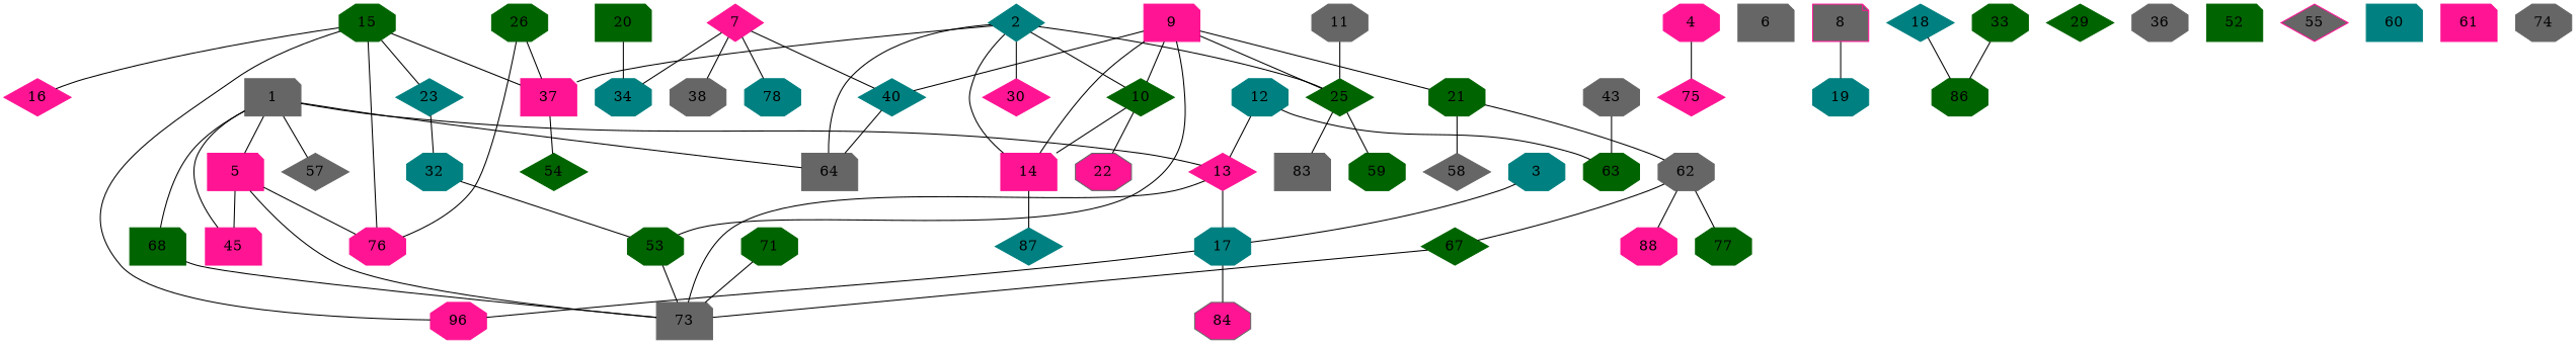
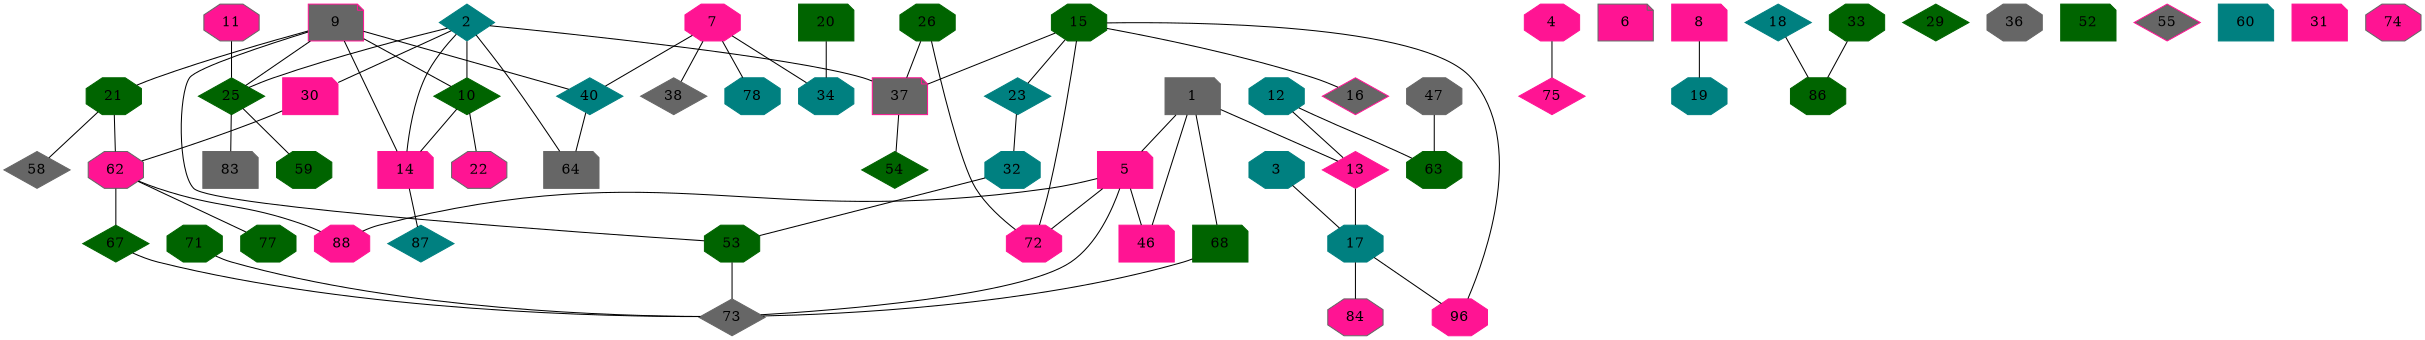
  graph {
    node [color=darkgreen shape=octagon style=filled]
    1 [color=gray40 shape=note super="+41"]
    5 [color=deeppink shape=note super="+44"]
    13 [color=deeppink shape=diamond super="+42"]
-   45 [color=deeppink shape=note super="+70"]
-   57 [color=gray40 shape=diamond]
+   45 [color=deeppink shape=note super="+70" label=46]
    n6 [color=gray40 label=64 shape=note]
    68 [shape=note]
-   73 [color=gray40 shape=note super="+85"]
+   73 [color=gray40 shape=diamond super="+85"]
    88 [color=deeppink]
-   72 [color=deeppink super="+76" label=76]
+   72 [color=deeppink super="+76"]
    17 [color=teal super="+50"]
    2 [color=teal shape=diamond super="+31"]
    10 [shape=diamond super="+46"]
    14 [color=deeppink shape=note super="+49"]
    25 [shape=diamond super="+64"]
-   30 [color=deeppink shape=diamond]
-   37 [color=deeppink shape=note super="+81"]
+   30 [color=deeppink shape=note]
+   37 [color=deeppink shape=note super="+81" fillcolor=gray40]
    22 [color=gray40 fillcolor=deeppink]
    87 [color=teal shape=diamond]
    59
    83 [color=gray40 shape=note]
-   62 [color=gray40 super="+80"]
+   62 [color=gray40 super="+80" fillcolor=deeppink]
    54 [shape=diamond]
    n24 [color=deeppink label=96]
    84 [color=gray40 fillcolor=deeppink]
    3 [color=teal]
    4 [color=deeppink]
    75 [color=deeppink shape=diamond]
-   6 [color=gray40 shape=note super="+82"]
-   7 [color=deeppink shape=diamond super="+27"]
+   6 [color=gray40 shape=note super="+82" fillcolor=deeppink]
+   7 [color=deeppink super="+27"]
    34 [color=teal super="+35"]
-   38 [color=gray40]
+   38 [color=gray40 shape=diamond]
    40 [color=teal shape=diamond super="+66"]
    78 [color=teal]
-   8 [color=deeppink shape=note super="+48" fillcolor=gray40]
+   8 [color=deeppink shape=note super="+48"]
    19 [color=teal]
-   9 [color=deeppink shape=note super="+39"]
+   9 [color=deeppink shape=note super="+39" fillcolor=gray40]
    21
    53
    58 [color=gray40 shape=diamond]
-   11 [color=gray40]
+   11 [color=gray40 fillcolor=deeppink]
    12 [color=teal]
    63 [super="+79"]
    15 [super="+28"]
-   16 [color=deeppink shape=diamond super="+51"]
+   16 [color=deeppink shape=diamond super="+51" fillcolor=gray40]
    23 [color=teal shape=diamond super="+47"]
    32 [color=teal super="+69"]
    18 [color=teal shape=diamond super="+24"]
    86
    20 [shape=note]
    67 [shape=diamond]
    77
    26
    29 [shape=diamond]
    33
    36 [color=gray40]
-   43 [color=gray40]
+   43 [color=gray40 label=47]
    52 [shape=note]
    55 [color=deeppink fillcolor=gray40 shape=diamond]
    60 [color=teal shape=note]
-   61 [color=deeppink shape=note]
+   61 [color=deeppink shape=note label=31]
    71
-   74 [color=gray40]
+   74 [color=gray40 fillcolor=deeppink]
    1 -- 5
    1 -- 13
    1 -- 45
-   1 -- 57
-   1 -- n6
    1 -- 68
    5 -- 45
    5 -- 73
+   5 -- 88
    5 -- 72
-   13 -- 73
    13 -- 17
    68 -- 73
    17 -- n24
    17 -- 84
    2 -- n6
    2 -- 10 [weight=2]
    2 -- 14
    2 -- 25
    2 -- 30
    2 -- 37
    10 -- 14
    10 -- 22
    14 -- 87
    25 -- 59
    25 -- 83
+   30 -- 62
    37 -- 54
    62 -- 88
    62 -- 67
    62 -- 77
    3 -- 17
    4 -- 75
    7 -- 34
    7 -- 38
    7 -- 40
    7 -- 78
    40 -- n6
    8 -- 19
    9 -- 10
    9 -- 14
    9 -- 25
    9 -- 40
    9 -- 21
    9 -- 53
    21 -- 62
    21 -- 58
    53 -- 73
    11 -- 25
    12 -- 13
    12 -- 63
    15 -- 72
    15 -- 37
    15 -- n24
    15 -- 16
    15 -- 23
    23 -- 32
    32 -- 53
    18 -- 86
    20 -- 34
    67 -- 73
    26 -- 72
    26 -- 37
    33 -- 86
    43 -- 63
    71 -- 73
  }
